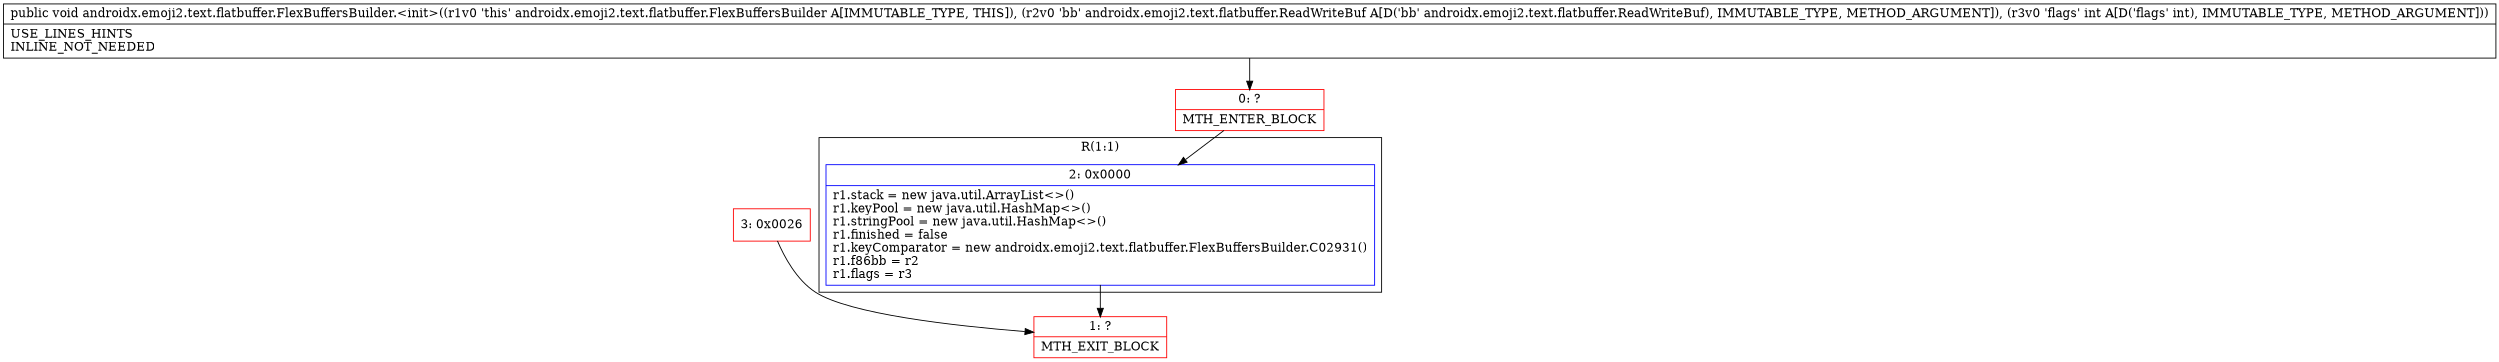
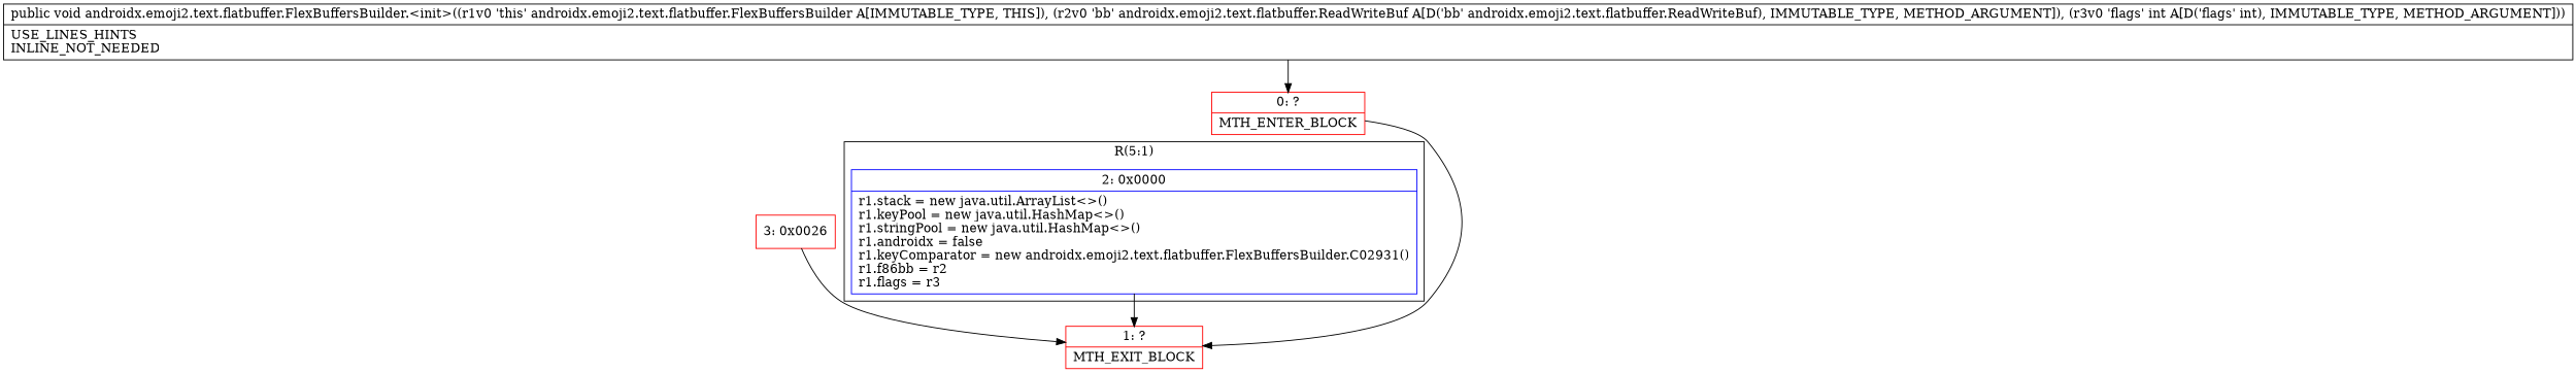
  digraph {
    node [color=red shape=record]
-   n1 [color=blue label="{2\:\ 0x0000|r1.stack = new java.util.ArrayList\<\>()\lr1.keyPool = new java.util.HashMap\<\>()\lr1.stringPool = new java.util.HashMap\<\>()\lr1.finished = false\lr1.keyComparator = new androidx.emoji2.text.flatbuffer.FlexBuffersBuilder.C02931()\lr1.f86bb = r2\lr1.flags = r3\l}"]
+   n1 [color=blue label="{2\:\ 0x0000|r1.stack = new java.util.ArrayList\<\>()\lr1.keyPool = new java.util.HashMap\<\>()\lr1.stringPool = new java.util.HashMap\<\>()\lr1.androidx = false\lr1.keyComparator = new androidx.emoji2.text.flatbuffer.FlexBuffersBuilder.C02931()\lr1.f86bb = r2\lr1.flags = r3\l}"]
    n2 [label="{1\:\ ?|MTH_EXIT_BLOCK\l}"]
    n3 [label="{3\:\ 0x0026}"]
    n4 [label="{0\:\ ?|MTH_ENTER_BLOCK\l}"]
    n5 [label="{public void androidx.emoji2.text.flatbuffer.FlexBuffersBuilder.\<init\>((r1v0 'this' androidx.emoji2.text.flatbuffer.FlexBuffersBuilder A[IMMUTABLE_TYPE, THIS]), (r2v0 'bb' androidx.emoji2.text.flatbuffer.ReadWriteBuf A[D('bb' androidx.emoji2.text.flatbuffer.ReadWriteBuf), IMMUTABLE_TYPE, METHOD_ARGUMENT]), (r3v0 'flags' int A[D('flags' int), IMMUTABLE_TYPE, METHOD_ARGUMENT]))  | USE_LINES_HINTS\lINLINE_NOT_NEEDED\l}" color=""]
    subgraph cluster_1 {
-     label="R(1:1)"
+     label="R(5:1)"
      n1
    }
    n1 -> n2
    n3 -> n2
-   n4 -> n1
+   n4 -> n2
    n5 -> n4
  }
